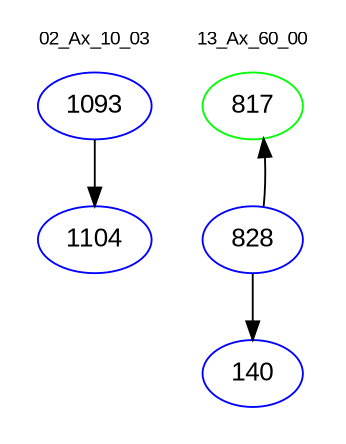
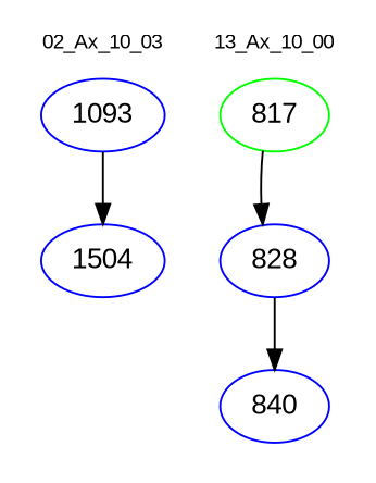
  digraph {
    fontname="Liberation Sans"
    node [color=blue fontname="Liberation Sans"]
    edge [color=black fontname="Liberation Sans"]
    n1 [label=1093]
-   n2 [label=1104]
+   n2 [label=1504]
    n3 [color=green label=817]
    n4 [label=828]
-   n5 [label=140]
+   n5 [label=840]
    subgraph cluster_1 {
      color=white
      fontsize=10
      label="02_Ax_10_03"
      n1
      n2
    }
    subgraph cluster_2 {
      color=white
      fontsize=10
-     label="13_Ax_60_00"
+     label="13_Ax_10_00"
      n3
      n4
      n5
    }
    n1 -> n2
-   n4 -> n3
+   n3 -> n4
    n4 -> n5
  }
